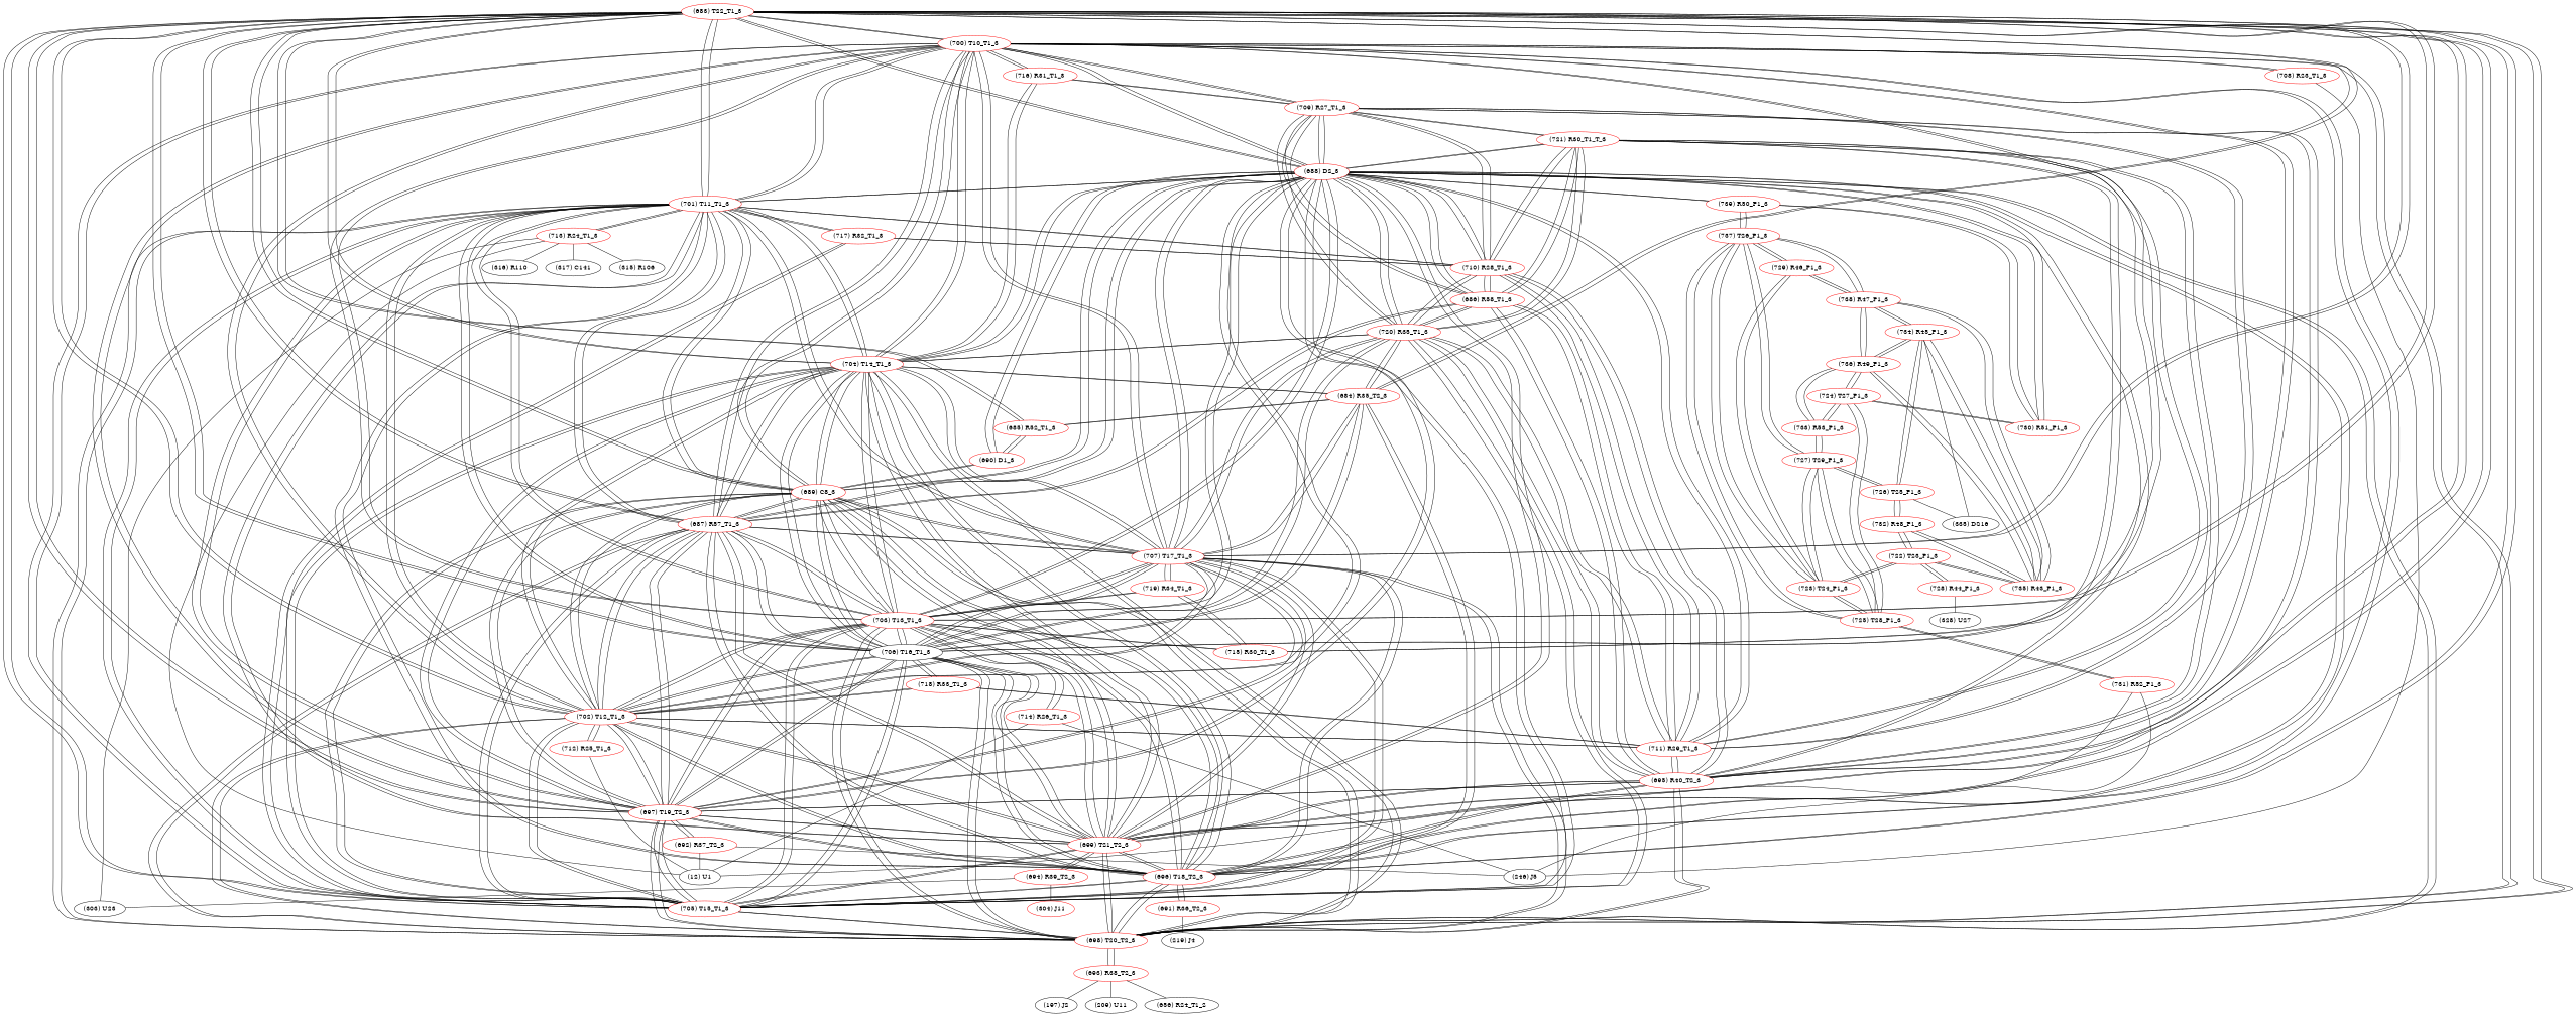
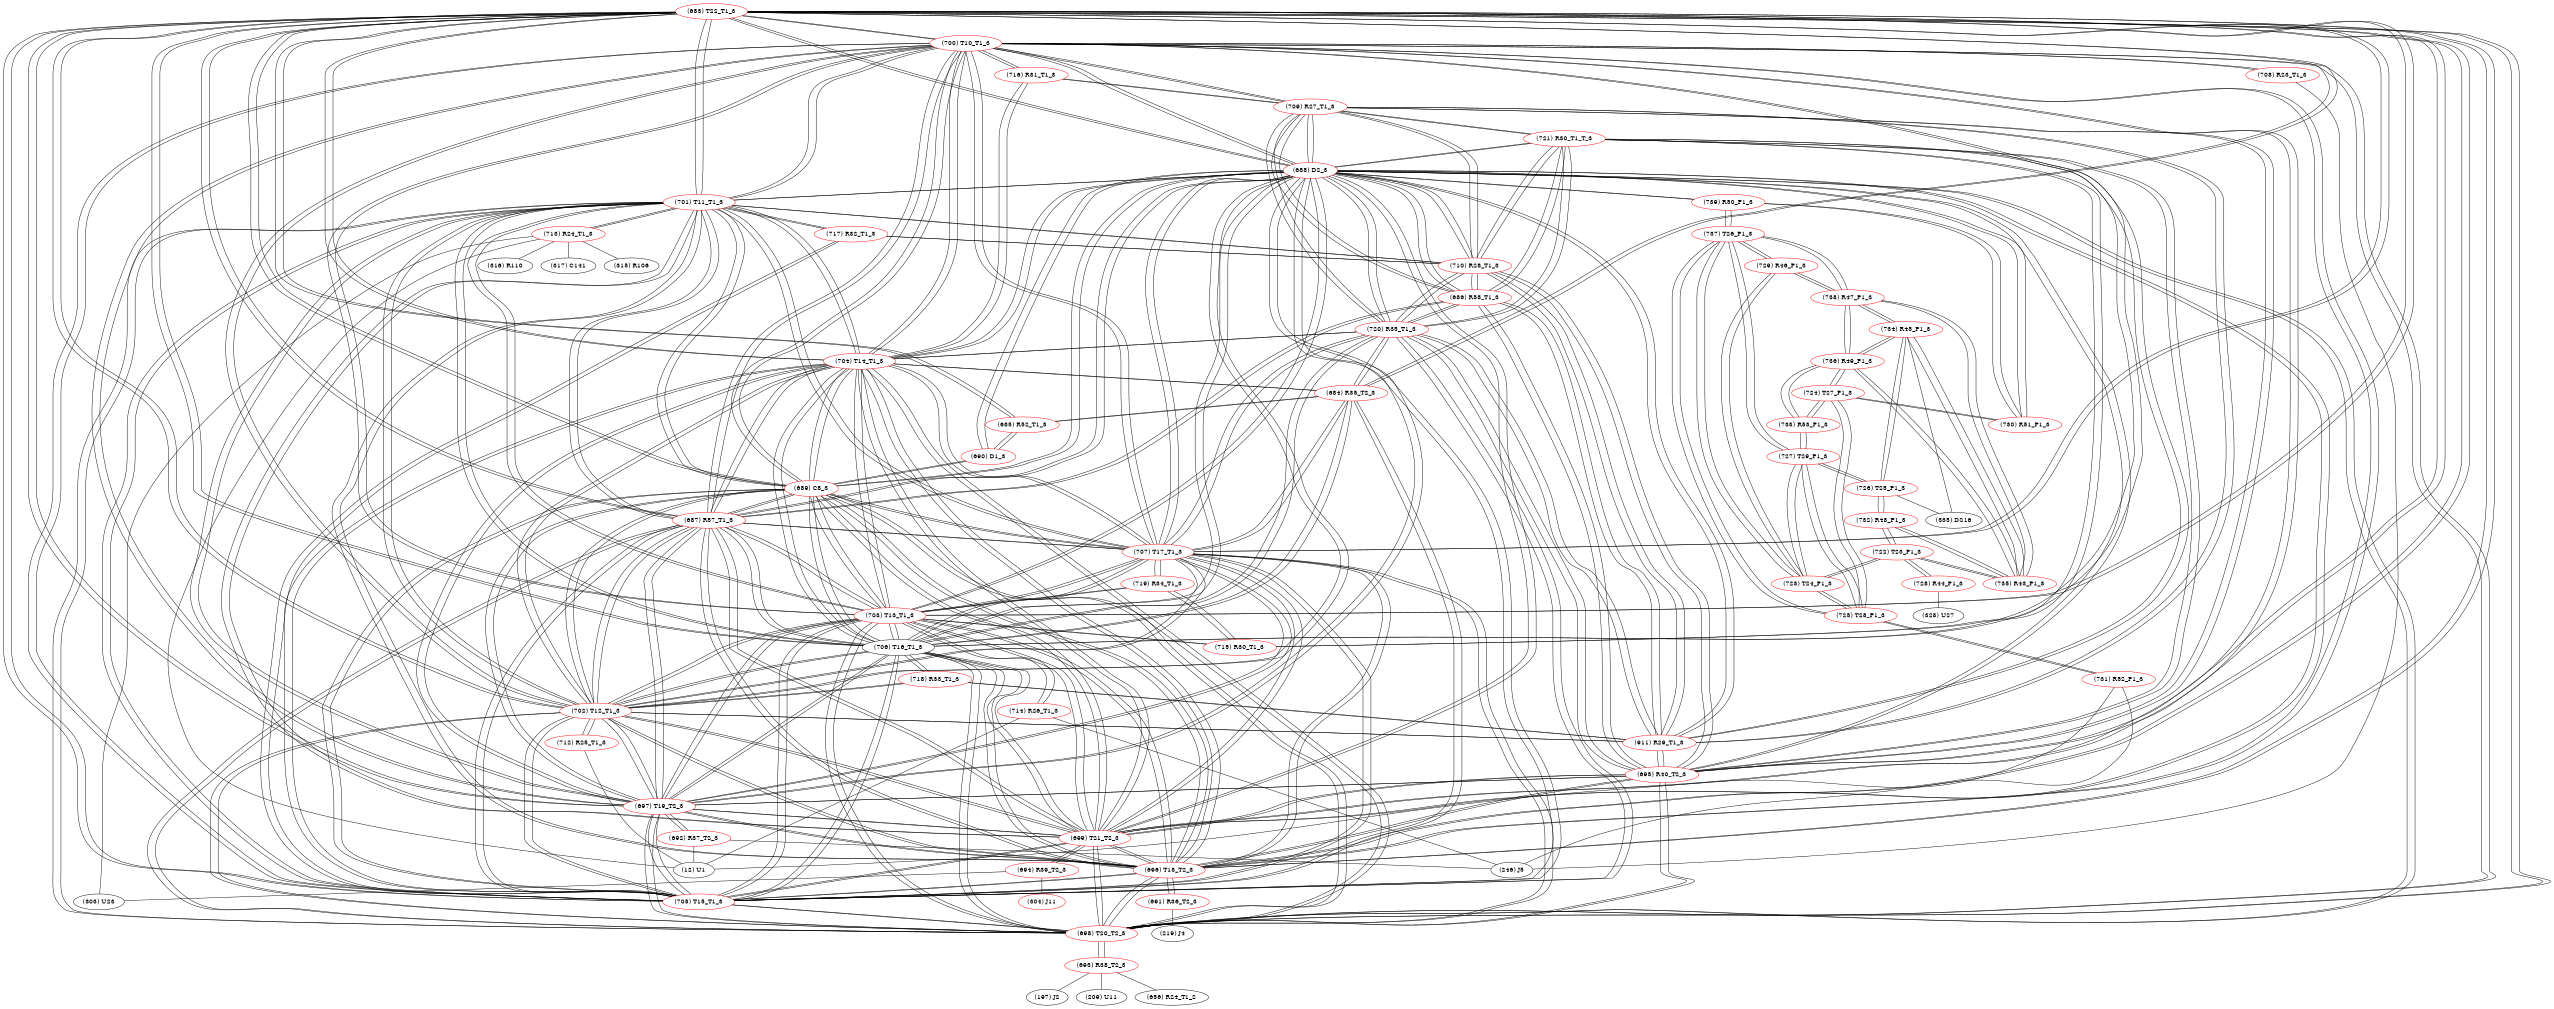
  graph {
    node [color=red]
    n1 [label="(683) T22_T1_3"]
    n2 [label="(700) T10_T1_3"]
    n3 [label="(701) T11_T1_3"]
    n4 [label="(702) T12_T1_3"]
    n5 [label="(703) T13_T1_3"]
    n6 [label="(698) T20_T2_3"]
    n7 [label="(704) T14_T1_3"]
    n8 [label="(705) T15_T1_3"]
    n9 [label="(696) T18_T2_3"]
    n10 [label="(699) T21_T2_3"]
    n11 [label="(697) T19_T2_3"]
    n12 [label="(689) C8_3"]
    n13 [color=black label="(706) T16_T1_3"]
    n14 [label="(707) T17_T1_3"]
    n15 [label="(688) D2_3"]
    n16 [label="(687) R57_T1_3"]
    n17 [label="(684) R35_T2_3"]
    n18 [label="(685) R52_T1_3"]
    n19 [label="(695) R40_T2_3"]
    n20 [label="(709) R27_T1_3"]
    n21 [label="(708) R23_T1_3"]
    n22 [label="(716) R31_T1_3"]
    n23 [label="(710) R28_T1_3"]
    n24 [label="(713) R24_T1_3"]
    n25 [label="(717) R32_T1_3"]
-   n26 [label="(711) R29_T1_3"]
+   n26 [label="(911) R29_T1_3"]
    n27 [label="(718) R33_T1_3"]
    n28 [label="(712) R25_T1_3"]
    n29 [label="(719) R34_T1_3"]
    n30 [label="(715) R30_T1_3"]
    n31 [label="(714) R26_T1_3"]
    n32 [label="(693) R38_T2_3"]
    n33 [label="(720) R35_T1_3"]
    n34 [label="(691) R36_T2_3"]
    n35 [label="(694) R39_T2_3"]
    n36 [label="(692) R37_T2_3"]
    n37 [label="(690) D1_3"]
    n38 [label="(686) R58_T1_3"]
    n39 [label="(721) R30_T1_T_3"]
    n40 [label="(730) R51_P1_3"]
    n41 [label="(739) R50_P1_3"]
    n42 [label="(246) J5" color=""]
    n43 [label="(12) U1" color=""]
    n44 [label="(303) U23" color=""]
    n45 [label="(315) R106" color=""]
    n46 [label="(316) R110" color=""]
    n47 [label="(317) C141" color=""]
    n48 [label="(197) J2" color=""]
    n49 [label="(209) U11" color=""]
    n50 [label="(656) R24_T1_2" color=""]
    n51 [label="(219) J4" color=""]
    n52 [label="(304) J11"]
    n53 [label="(724) T27_P1_3"]
    n54 [label="(737) T26_P1_3"]
    n55 [label="(736) R49_P1_3"]
    n56 [label="(725) T28_P1_3"]
    n57 [label="(733) R53_P1_3"]
    n58 [label="(723) T24_P1_3"]
    n59 [label="(738) R47_P1_3"]
    n60 [label="(727) T29_P1_3"]
    n61 [label="(729) R46_P1_3"]
    n62 [label="(722) T23_P1_3"]
    n63 [label="(732) R48_P1_3"]
    n64 [label="(735) R43_P1_3"]
    n65 [label="(728) R44_P1_3"]
    n66 [label="(726) T25_P1_3"]
    n67 [label="(734) R45_P1_3"]
    n68 [label="(328) U27" color=""]
    n69 [label="(335) DS16" color=""]
    n70 [label="(731) R52_P1_3"]
    n1 -- n2
    n1 -- n3
    n1 -- n4
    n1 -- n5
    n1 -- n6
    n1 -- n7
    n1 -- n8
    n1 -- n9
    n1 -- n10
    n1 -- n11
    n1 -- n12
    n1 -- n13
    n1 -- n14
    n1 -- n15
    n1 -- n16
    n1 -- n17
    n1 -- n18
    n1 -- n19
    n2 -- n1
    n2 -- n3
    n2 -- n4
    n2 -- n5
    n2 -- n6
    n2 -- n7
    n2 -- n8
    n2 -- n9
    n2 -- n10
    n2 -- n11
    n2 -- n12
    n2 -- n13
    n2 -- n14
    n2 -- n15
    n2 -- n16
    n2 -- n20
    n2 -- n21
    n2 -- n22
    n3 -- n1
    n3 -- n2
    n3 -- n4
    n3 -- n5
    n3 -- n6
    n3 -- n7
    n3 -- n8
    n3 -- n9
    n3 -- n10
    n3 -- n11
    n3 -- n12
    n3 -- n13
    n3 -- n14
    n3 -- n15
    n3 -- n16
    n3 -- n23
    n3 -- n24
    n3 -- n25
    n4 -- n1
    n4 -- n2
    n4 -- n3
    n4 -- n5
    n4 -- n6
    n4 -- n7
    n4 -- n8
    n4 -- n9
    n4 -- n10
    n4 -- n11
    n4 -- n12
    n4 -- n13
    n4 -- n14
    n4 -- n15
    n4 -- n16
    n4 -- n26
    n4 -- n27
    n4 -- n28
    n5 -- n1
    n5 -- n2
    n5 -- n3
    n5 -- n4
    n5 -- n6
    n5 -- n7
    n5 -- n8
    n5 -- n9
    n5 -- n10
    n5 -- n11
    n5 -- n12
    n5 -- n13
    n5 -- n14
    n5 -- n15
    n5 -- n16
    n5 -- n29
    n5 -- n30
    n5 -- n31
    n6 -- n1
    n6 -- n2
    n6 -- n3
    n6 -- n4
    n6 -- n5
    n6 -- n7
    n6 -- n8
    n6 -- n9
    n6 -- n10
    n6 -- n11
    n6 -- n12
    n6 -- n13
    n6 -- n14
    n6 -- n15
    n6 -- n16
    n6 -- n19
    n6 -- n32
    n7 -- n1
    n7 -- n2
    n7 -- n3
    n7 -- n4
    n7 -- n5
    n7 -- n6
    n7 -- n8
    n7 -- n9
    n7 -- n10
    n7 -- n11
    n7 -- n12
    n7 -- n13
    n7 -- n14
    n7 -- n15
    n7 -- n16
    n7 -- n17
    n7 -- n22
    n7 -- n33
    n8 -- n1
    n8 -- n2
    n8 -- n3
    n8 -- n4
    n8 -- n5
    n8 -- n6
    n8 -- n7
    n8 -- n9
    n8 -- n10
    n8 -- n11
    n8 -- n12
    n8 -- n13
    n8 -- n14
    n8 -- n15
    n8 -- n16
    n8 -- n17
    n8 -- n25
    n8 -- n33
    n9 -- n1
    n9 -- n2
    n9 -- n3
    n9 -- n4
    n9 -- n5
    n9 -- n6
    n9 -- n7
    n9 -- n8
    n9 -- n10
    n9 -- n11
    n9 -- n12
    n9 -- n13
    n9 -- n14
    n9 -- n15
    n9 -- n16
    n9 -- n19
    n9 -- n34
    n10 -- n1
    n10 -- n2
    n10 -- n3
    n10 -- n4
    n10 -- n5
    n10 -- n6
    n10 -- n7
    n10 -- n8
    n10 -- n9
    n10 -- n11
    n10 -- n12
    n10 -- n13
    n10 -- n14
    n10 -- n15
    n10 -- n16
    n10 -- n19
    n10 -- n35
    n11 -- n1
    n11 -- n2
    n11 -- n3
    n11 -- n4
    n11 -- n5
    n11 -- n6
    n11 -- n7
    n11 -- n8
    n11 -- n9
    n11 -- n10
    n11 -- n12
    n11 -- n13
    n11 -- n14
    n11 -- n15
    n11 -- n16
    n11 -- n19
    n11 -- n36
    n12 -- n1
    n12 -- n2
    n12 -- n3
    n12 -- n4
    n12 -- n5
    n12 -- n6
    n12 -- n7
    n12 -- n8
    n12 -- n9
    n12 -- n10
    n12 -- n11
    n12 -- n13
    n12 -- n14
    n12 -- n15
    n12 -- n16
    n12 -- n37
    n13 -- n1
    n13 -- n2
    n13 -- n3
    n13 -- n4
    n13 -- n5
    n13 -- n6
    n13 -- n7
    n13 -- n8
    n13 -- n9
    n13 -- n10
    n13 -- n11
    n13 -- n12
    n13 -- n14
    n13 -- n15
    n13 -- n16
    n13 -- n17
    n13 -- n27
    n13 -- n33
    n14 -- n1
    n14 -- n2
    n14 -- n3
    n14 -- n4
    n14 -- n5
    n14 -- n6
    n14 -- n7
    n14 -- n8
    n14 -- n9
    n14 -- n10
    n14 -- n11
    n14 -- n12
    n14 -- n13
    n14 -- n15
    n14 -- n16
    n14 -- n17
    n14 -- n29
    n14 -- n33
    n15 -- n1
    n15 -- n2
    n15 -- n3
    n15 -- n4
    n15 -- n5
    n15 -- n6
    n15 -- n7
    n15 -- n8
    n15 -- n9
    n15 -- n10
    n15 -- n11
    n15 -- n12
    n15 -- n13
    n15 -- n14
    n15 -- n16
    n15 -- n19
    n15 -- n20
    n15 -- n23
    n15 -- n26
    n15 -- n33
    n15 -- n37
    n15 -- n38
    n15 -- n39
    n15 -- n40
    n15 -- n41
    n16 -- n1
    n16 -- n2
    n16 -- n3
    n16 -- n4
    n16 -- n5
    n16 -- n6
    n16 -- n7
    n16 -- n8
    n16 -- n9
    n16 -- n10
    n16 -- n11
    n16 -- n12
    n16 -- n13
    n16 -- n14
    n16 -- n15
    n16 -- n38
    n17 -- n1
    n17 -- n7
    n17 -- n8
    n17 -- n13
    n17 -- n14
    n17 -- n18
    n17 -- n33
    n18 -- n1
    n18 -- n17
    n18 -- n37
    n19 -- n1
    n19 -- n6
    n19 -- n9
    n19 -- n10
    n19 -- n11
    n19 -- n15
    n19 -- n20
    n19 -- n23
    n19 -- n26
    n19 -- n33
    n19 -- n38
    n19 -- n39
    n20 -- n2
    n20 -- n15
    n20 -- n19
    n20 -- n22
    n20 -- n23
    n20 -- n26
    n20 -- n33
    n20 -- n38
    n20 -- n39
    n21 -- n2
    n21 -- n42
    n22 -- n2
    n22 -- n7
    n22 -- n20
    n23 -- n3
    n23 -- n15
    n23 -- n19
    n23 -- n20
    n23 -- n25
    n23 -- n26
    n23 -- n33
    n23 -- n38
    n23 -- n39
    n24 -- n3
    n24 -- n43
    n24 -- n44
    n24 -- n45
    n24 -- n46
    n24 -- n47
    n25 -- n3
    n25 -- n8
    n25 -- n23
    n26 -- n4
    n26 -- n15
    n26 -- n19
    n26 -- n20
    n26 -- n23
    n26 -- n27
    n26 -- n33
    n26 -- n38
    n26 -- n39
    n27 -- n4
    n27 -- n13
    n27 -- n26
    n28 -- n4
    n28 -- n43
    n29 -- n5
    n29 -- n14
    n29 -- n30
    n30 -- n5
    n30 -- n29
    n30 -- n39
    n31 -- n5
    n31 -- n42
    n31 -- n43
    n32 -- n6
    n32 -- n48
    n32 -- n49
    n32 -- n50
    n33 -- n7
    n33 -- n8
    n33 -- n13
    n33 -- n14
    n33 -- n15
    n33 -- n17
    n33 -- n19
    n33 -- n20
    n33 -- n23
    n33 -- n26
    n33 -- n38
    n33 -- n39
    n34 -- n9
    n34 -- n51
    n35 -- n10
    n35 -- n44
    n35 -- n52
    n36 -- n11
    n36 -- n42
    n36 -- n43
    n37 -- n12
    n37 -- n15
    n37 -- n18
    n38 -- n15
    n38 -- n16
    n38 -- n19
    n38 -- n20
    n38 -- n23
    n38 -- n26
    n38 -- n33
    n38 -- n39
    n39 -- n15
    n39 -- n19
    n39 -- n20
    n39 -- n23
    n39 -- n26
    n39 -- n30
    n39 -- n33
    n39 -- n38
    n40 -- n15
    n40 -- n41
    n40 -- n53
    n41 -- n15
    n41 -- n40
    n41 -- n54
    n53 -- n40
    n53 -- n55
    n53 -- n56
    n53 -- n57
    n54 -- n41
    n54 -- n56
    n54 -- n58
    n54 -- n59
    n54 -- n60
    n54 -- n61
    n55 -- n53
    n55 -- n57
    n55 -- n59
    n55 -- n64
    n55 -- n67
    n56 -- n53
    n56 -- n54
    n56 -- n58
    n56 -- n60
    n56 -- n70
    n57 -- n53
    n57 -- n55
    n57 -- n60
    n58 -- n54
    n58 -- n56
    n58 -- n60
    n58 -- n61
    n58 -- n62
    n59 -- n54
    n59 -- n55
    n59 -- n61
    n59 -- n64
    n59 -- n67
    n60 -- n54
    n60 -- n56
    n60 -- n57
    n60 -- n58
    n60 -- n66
    n61 -- n54
    n61 -- n58
    n61 -- n59
    n62 -- n58
    n62 -- n63
    n62 -- n64
    n62 -- n65
    n63 -- n62
    n63 -- n64
    n63 -- n66
    n64 -- n55
    n64 -- n59
    n64 -- n62
    n64 -- n63
    n64 -- n67
    n65 -- n62
    n65 -- n68
    n66 -- n60
    n66 -- n63
    n66 -- n67
    n66 -- n69
    n67 -- n55
    n67 -- n59
    n67 -- n64
    n67 -- n66
    n67 -- n69
    n70 -- n42
    n70 -- n43
    n70 -- n56
  }
